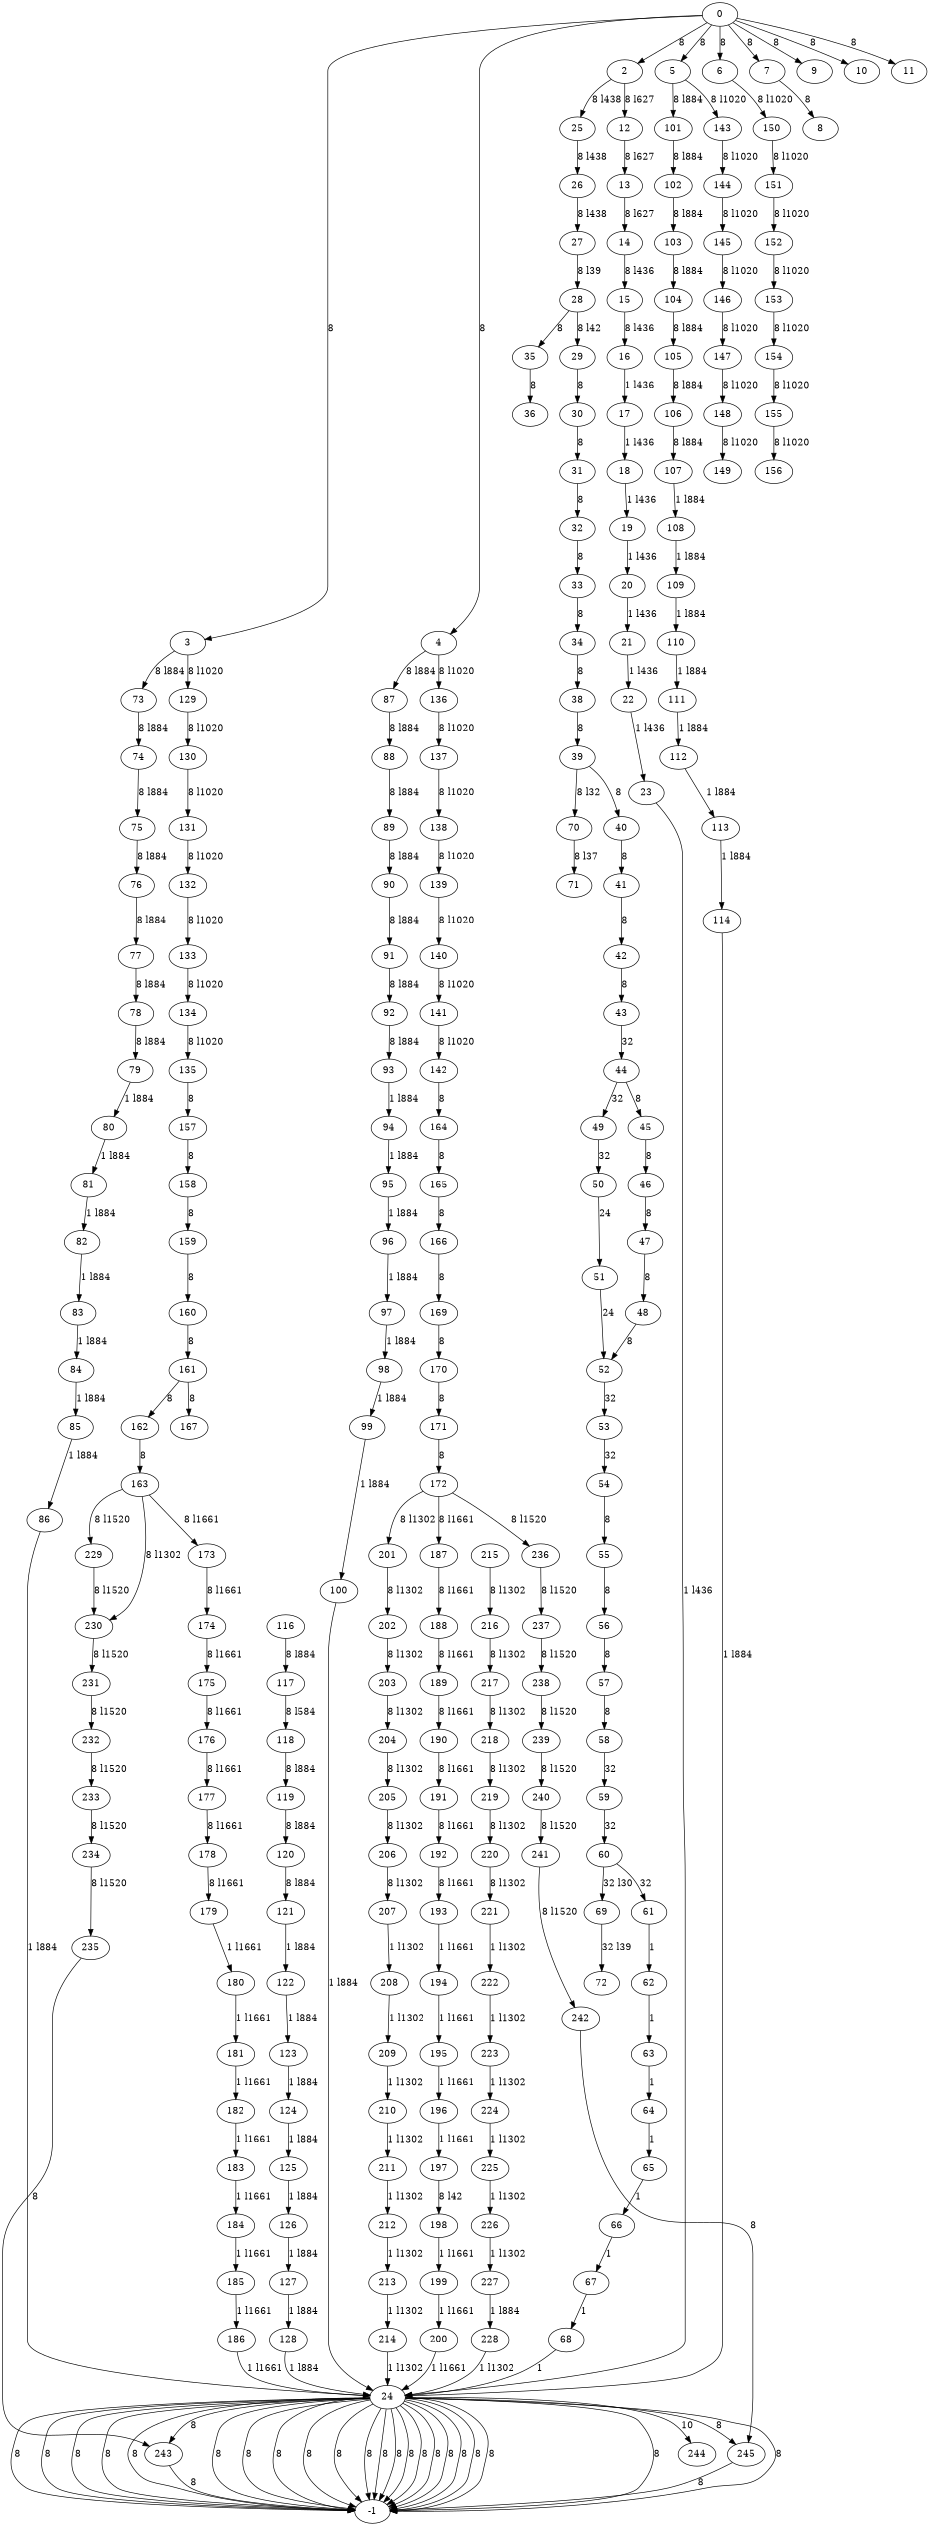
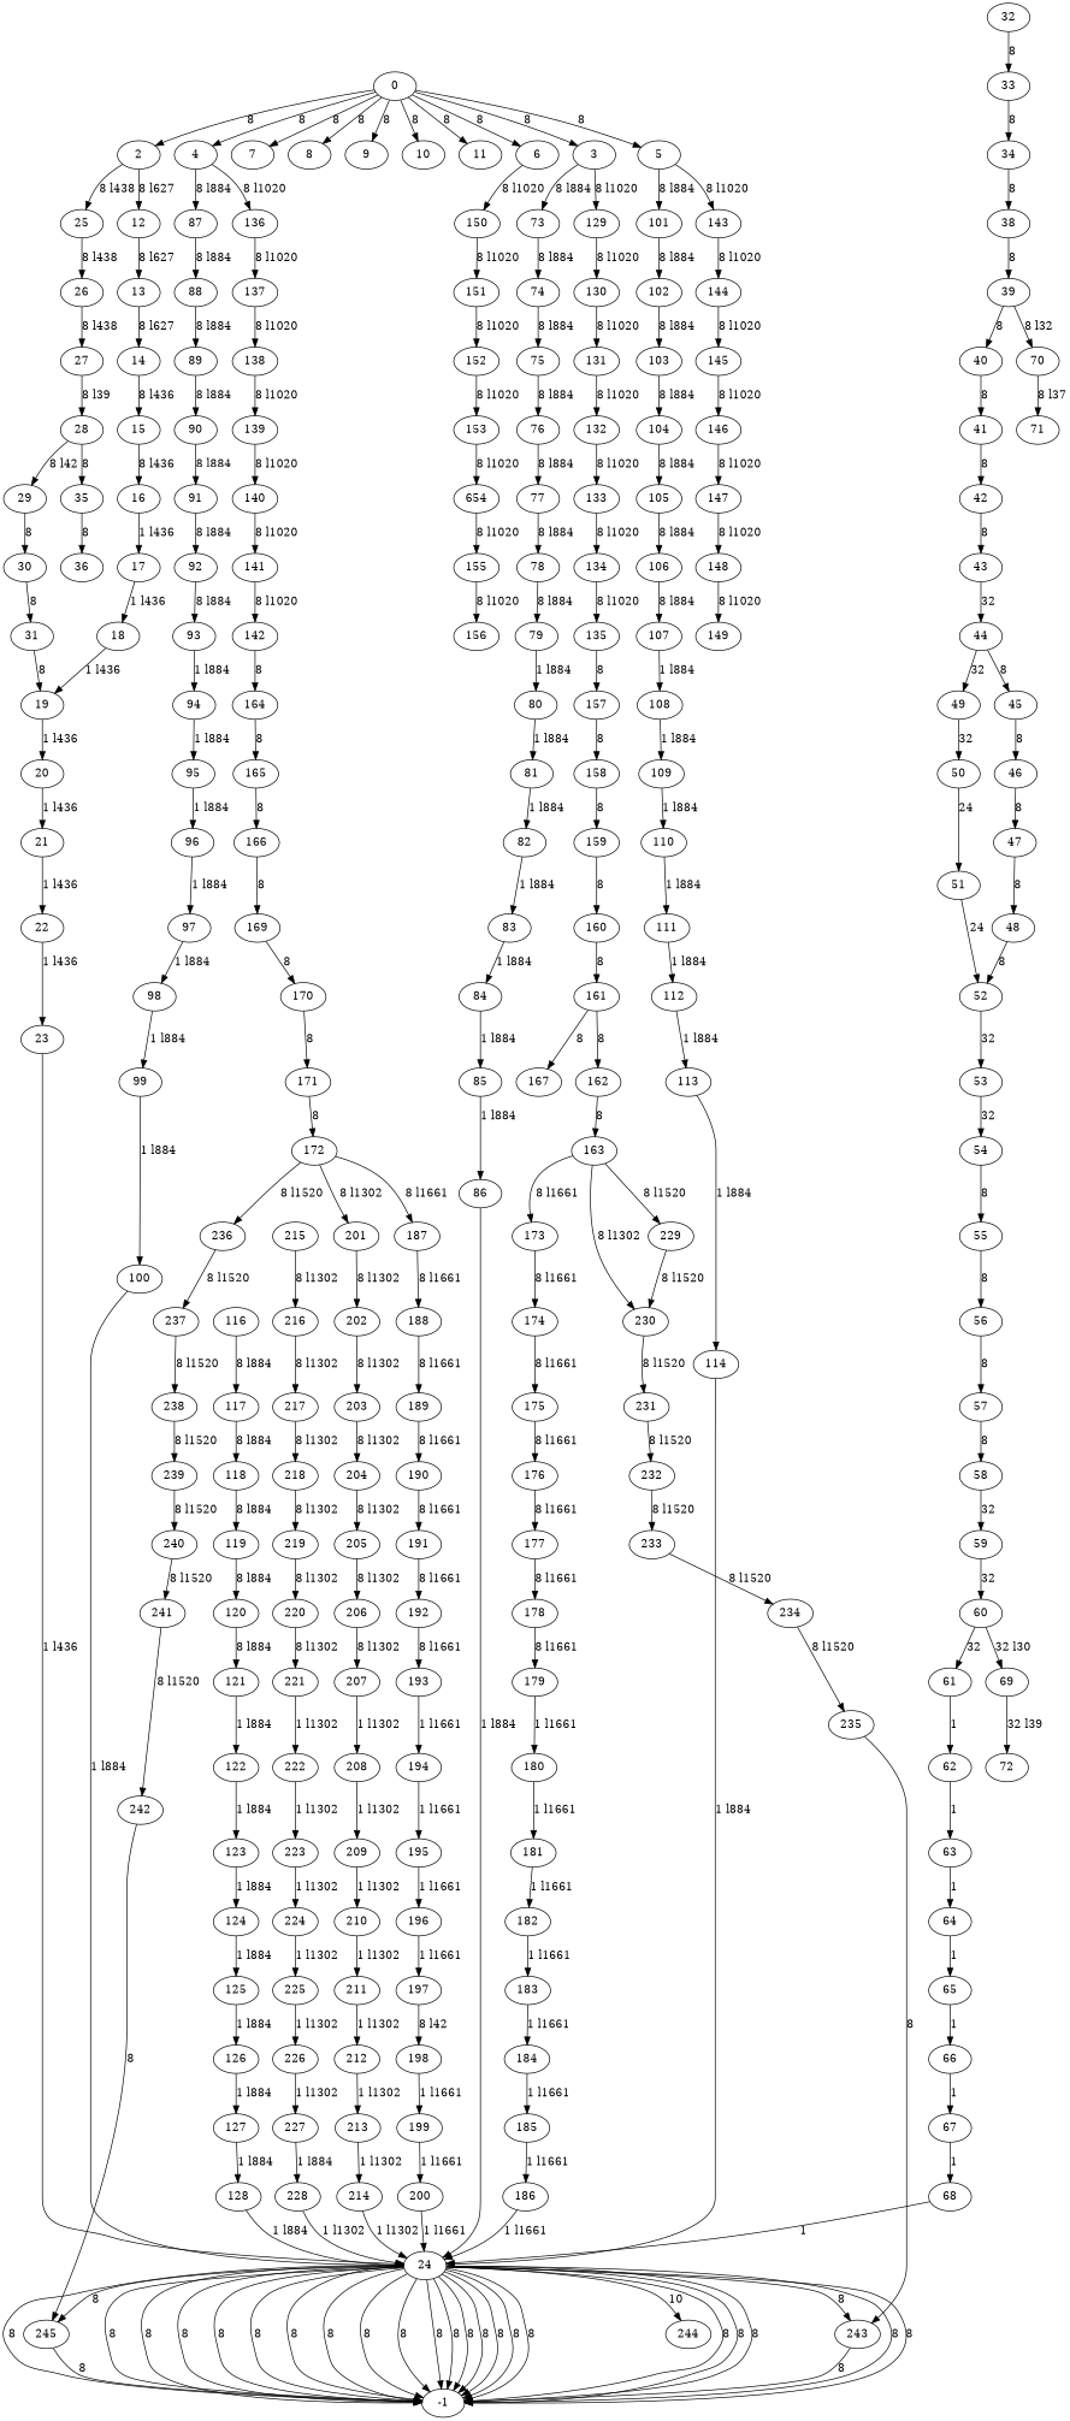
  digraph {
    0
    2
    3
    4
    5
    6
    7
    8
    9
    10
    11
    12
    25
    73
    129
    87
    136
    101
    143
    150
    13
    26
    74
    130
    88
    137
    102
    144
    151
    14
    15
    16
    17
    18
    19
    20
    21
    22
    23
    24
    -1
    244
    243
    245
    27
    28
    29
    35
    30
    36
    31
    32
    33
    34
    38
    39
    40
    70
    41
    71
    42
    43
    44
    45
    49
    46
    50
    47
    48
    52
    53
    51
    54
    55
    56
    57
    58
    59
    60
    61
    69
    62
    72
    63
    64
    65
    66
    67
    68
    75
    76
    77
    78
    79
    80
    81
    82
    83
    84
    85
    86
    89
    90
    91
    92
    93
    94
    95
    96
    97
    98
    99
    100
    103
    104
    105
    106
    107
    108
    109
    110
    111
    112
    113
    114
    116
    117
    118
    119
    120
    121
    122
    123
    124
    125
    126
    127
    128
    131
    132
    133
    134
    135
    157
    158
    138
    139
    140
    141
    142
    164
    165
    145
    146
    147
    148
    149
    152
    153
-   154
+   154 [label=654]
    155
    156
    159
    160
    161
    162
    167
    163
    173
    229
    230
    174
    215
    216
    166
    169
    170
    171
    172
    187
    201
    236
    188
    202
    237
    175
    176
    177
    178
    179
    180
    181
    182
    183
    184
    185
    186
    189
    190
    191
    192
    193
    194
    195
    196
    197
    198
    199
    200
    203
    204
    205
    206
    207
    208
    209
    210
    211
    212
    213
    214
    217
    218
    219
    220
    221
    222
    223
    224
    225
    226
    227
    228
    231
    232
    233
    234
    235
    238
    239
    240
    241
    242
    0 -> 2 [label=8]
    0 -> 3 [label=8]
    0 -> 4 [label=8]
    0 -> 5 [label=8]
    0 -> 6 [label=8]
    0 -> 7 [label=8]
-   7 -> 8 [label=8]
+   0 -> 8 [label=8]
    0 -> 9 [label=8]
    0 -> 10 [label=8]
    0 -> 11 [label=8]
    2 -> 12 [label="8 l627"]
    2 -> 25 [label="8 l438"]
    3 -> 73 [label="8 l884"]
    3 -> 129 [label="8 l1020"]
    4 -> 87 [label="8 l884"]
    4 -> 136 [label="8 l1020"]
    5 -> 101 [label="8 l884"]
    5 -> 143 [label="8 l1020"]
    6 -> 150 [label="8 l1020"]
    12 -> 13 [label="8 l627"]
    25 -> 26 [label="8 l438"]
    73 -> 74 [label="8 l884"]
    129 -> 130 [label="8 l1020"]
    87 -> 88 [label="8 l884"]
    136 -> 137 [label="8 l1020"]
    101 -> 102 [label="8 l884"]
    143 -> 144 [label="8 l1020"]
    150 -> 151 [label="8 l1020"]
    13 -> 14 [label="8 l627"]
    26 -> 27 [label="8 l438"]
    74 -> 75 [label="8 l884"]
    130 -> 131 [label="8 l1020"]
    88 -> 89 [label="8 l884"]
    137 -> 138 [label="8 l1020"]
    102 -> 103 [label="8 l884"]
    144 -> 145 [label="8 l1020"]
    151 -> 152 [label="8 l1020"]
    14 -> 15 [label="8 l436"]
    15 -> 16 [label="8 l436"]
    16 -> 17 [label="1 l436"]
    17 -> 18 [label="1 l436"]
    18 -> 19 [label="1 l436"]
    19 -> 20 [label="1 l436"]
    20 -> 21 [label="1 l436"]
    21 -> 22 [label="1 l436"]
    22 -> 23 [label="1 l436"]
    23 -> 24 [label="1 l436"]
    24 -> -1 [label=8]
    24 -> -1 [label=8]
    24 -> -1 [label=8]
    24 -> -1 [label=8]
    24 -> -1 [label=8]
    24 -> -1 [label=8]
    24 -> -1 [label=8]
    24 -> -1 [label=8]
    24 -> -1 [label=8]
    24 -> -1 [label=8]
    24 -> -1 [label=8]
    24 -> -1 [label=8]
    24 -> -1 [label=8]
    24 -> -1 [label=8]
    24 -> -1 [label=8]
    24 -> -1 [label=8]
    24 -> -1 [label=8]
    24 -> -1 [label=8]
    24 -> -1 [label=8]
    24 -> -1 [label=8]
    24 -> -1 [label=8]
    24 -> -1 [label=8]
    24 -> 244 [label=10]
    24 -> 243 [label=8]
    24 -> 245 [label=8]
    243 -> -1 [label=8]
    245 -> -1 [label=8]
    27 -> 28 [label="8 l39"]
    28 -> 29 [label="8 l42"]
    28 -> 35 [label=8]
    29 -> 30 [label=8]
    35 -> 36 [label=8]
    30 -> 31 [label=8]
-   31 -> 32 [label=8]
+   31 -> 19 [label=8]
    32 -> 33 [label=8]
    33 -> 34 [label=8]
    34 -> 38 [label=8]
    38 -> 39 [label=8]
    39 -> 40 [label=8]
    39 -> 70 [label="8 l32"]
    40 -> 41 [label=8]
    70 -> 71 [label="8 l37"]
    41 -> 42 [label=8]
    42 -> 43 [label=8]
    43 -> 44 [label=32]
    44 -> 45 [label=8]
    44 -> 49 [label=32]
    45 -> 46 [label=8]
    49 -> 50 [label=32]
    46 -> 47 [label=8]
    50 -> 51 [label=24]
    47 -> 48 [label=8]
    48 -> 52 [label=8]
    52 -> 53 [label=32]
    53 -> 54 [label=32]
    51 -> 52 [label=24]
    54 -> 55 [label=8]
    55 -> 56 [label=8]
    56 -> 57 [label=8]
    57 -> 58 [label=8]
    58 -> 59 [label=32]
    59 -> 60 [label=32]
    60 -> 61 [label=32]
    60 -> 69 [label="32 l30"]
    61 -> 62 [label=1]
    69 -> 72 [label="32 l39"]
    62 -> 63 [label=1]
    63 -> 64 [label=1]
    64 -> 65 [label=1]
    65 -> 66 [label=1]
    66 -> 67 [label=1]
    67 -> 68 [label=1]
    68 -> 24 [label=1]
    75 -> 76 [label="8 l884"]
    76 -> 77 [label="8 l884"]
    77 -> 78 [label="8 l884"]
    78 -> 79 [label="8 l884"]
    79 -> 80 [label="1 l884"]
    80 -> 81 [label="1 l884"]
    81 -> 82 [label="1 l884"]
    82 -> 83 [label="1 l884"]
    83 -> 84 [label="1 l884"]
    84 -> 85 [label="1 l884"]
    85 -> 86 [label="1 l884"]
    86 -> 24 [label="1 l884"]
    89 -> 90 [label="8 l884"]
    90 -> 91 [label="8 l884"]
    91 -> 92 [label="8 l884"]
    92 -> 93 [label="8 l884"]
    93 -> 94 [label="1 l884"]
    94 -> 95 [label="1 l884"]
    95 -> 96 [label="1 l884"]
    96 -> 97 [label="1 l884"]
    97 -> 98 [label="1 l884"]
    98 -> 99 [label="1 l884"]
    99 -> 100 [label="1 l884"]
    100 -> 24 [label="1 l884"]
    103 -> 104 [label="8 l884"]
    104 -> 105 [label="8 l884"]
    105 -> 106 [label="8 l884"]
    106 -> 107 [label="8 l884"]
    107 -> 108 [label="1 l884"]
    108 -> 109 [label="1 l884"]
    109 -> 110 [label="1 l884"]
    110 -> 111 [label="1 l884"]
    111 -> 112 [label="1 l884"]
    112 -> 113 [label="1 l884"]
    113 -> 114 [label="1 l884"]
    114 -> 24 [label="1 l884"]
    116 -> 117 [label="8 l884"]
-   117 -> 118 [label="8 l584"]
+   117 -> 118 [label="8 l884"]
    118 -> 119 [label="8 l884"]
    119 -> 120 [label="8 l884"]
    120 -> 121 [label="8 l884"]
    121 -> 122 [label="1 l884"]
    122 -> 123 [label="1 l884"]
    123 -> 124 [label="1 l884"]
    124 -> 125 [label="1 l884"]
    125 -> 126 [label="1 l884"]
    126 -> 127 [label="1 l884"]
    127 -> 128 [label="1 l884"]
    128 -> 24 [label="1 l884"]
    131 -> 132 [label="8 l1020"]
    132 -> 133 [label="8 l1020"]
    133 -> 134 [label="8 l1020"]
    134 -> 135 [label="8 l1020"]
    135 -> 157 [label=8]
    157 -> 158 [label=8]
    158 -> 159 [label=8]
    138 -> 139 [label="8 l1020"]
    139 -> 140 [label="8 l1020"]
    140 -> 141 [label="8 l1020"]
    141 -> 142 [label="8 l1020"]
    142 -> 164 [label=8]
    164 -> 165 [label=8]
    165 -> 166 [label=8]
    145 -> 146 [label="8 l1020"]
    146 -> 147 [label="8 l1020"]
    147 -> 148 [label="8 l1020"]
    148 -> 149 [label="8 l1020"]
    152 -> 153 [label="8 l1020"]
    153 -> 154 [label="8 l1020"]
    154 -> 155 [label="8 l1020"]
    155 -> 156 [label="8 l1020"]
    159 -> 160 [label=8]
    160 -> 161 [label=8]
    161 -> 162 [label=8]
    161 -> 167 [label=8]
    162 -> 163 [label=8]
    163 -> 173 [label="8 l1661"]
    163 -> 229 [label="8 l1520"]
    163 -> 230 [label="8 l1302"]
    173 -> 174 [label="8 l1661"]
    229 -> 230 [label="8 l1520"]
    230 -> 231 [label="8 l1520"]
    174 -> 175 [label="8 l1661"]
    215 -> 216 [label="8 l1302"]
    216 -> 217 [label="8 l1302"]
    166 -> 169 [label=8]
    169 -> 170 [label=8]
    170 -> 171 [label=8]
    171 -> 172 [label=8]
    172 -> 187 [label="8 l1661"]
    172 -> 201 [label="8 l1302"]
    172 -> 236 [label="8 l1520"]
    187 -> 188 [label="8 l1661"]
    201 -> 202 [label="8 l1302"]
    236 -> 237 [label="8 l1520"]
    188 -> 189 [label="8 l1661"]
    202 -> 203 [label="8 l1302"]
    237 -> 238 [label="8 l1520"]
    175 -> 176 [label="8 l1661"]
    176 -> 177 [label="8 l1661"]
    177 -> 178 [label="8 l1661"]
    178 -> 179 [label="8 l1661"]
    179 -> 180 [label="1 l1661"]
    180 -> 181 [label="1 l1661"]
    181 -> 182 [label="1 l1661"]
    182 -> 183 [label="1 l1661"]
    183 -> 184 [label="1 l1661"]
    184 -> 185 [label="1 l1661"]
    185 -> 186 [label="1 l1661"]
    186 -> 24 [label="1 l1661"]
    189 -> 190 [label="8 l1661"]
    190 -> 191 [label="8 l1661"]
    191 -> 192 [label="8 l1661"]
    192 -> 193 [label="8 l1661"]
    193 -> 194 [label="1 l1661"]
    194 -> 195 [label="1 l1661"]
    195 -> 196 [label="1 l1661"]
    196 -> 197 [label="1 l1661"]
    197 -> 198 [label="8 l42"]
    198 -> 199 [label="1 l1661"]
    199 -> 200 [label="1 l1661"]
    200 -> 24 [label="1 l1661"]
    203 -> 204 [label="8 l1302"]
    204 -> 205 [label="8 l1302"]
    205 -> 206 [label="8 l1302"]
    206 -> 207 [label="8 l1302"]
    207 -> 208 [label="1 l1302"]
    208 -> 209 [label="1 l1302"]
    209 -> 210 [label="1 l1302"]
    210 -> 211 [label="1 l1302"]
    211 -> 212 [label="1 l1302"]
    212 -> 213 [label="1 l1302"]
    213 -> 214 [label="1 l1302"]
    214 -> 24 [label="1 l1302"]
    217 -> 218 [label="8 l1302"]
    218 -> 219 [label="8 l1302"]
    219 -> 220 [label="8 l1302"]
    220 -> 221 [label="8 l1302"]
    221 -> 222 [label="1 l1302"]
    222 -> 223 [label="1 l1302"]
    223 -> 224 [label="1 l1302"]
    224 -> 225 [label="1 l1302"]
    225 -> 226 [label="1 l1302"]
    226 -> 227 [label="1 l1302"]
    227 -> 228 [label="1 l884"]
    228 -> 24 [label="1 l1302"]
    231 -> 232 [label="8 l1520"]
    232 -> 233 [label="8 l1520"]
    233 -> 234 [label="8 l1520"]
    234 -> 235 [label="8 l1520"]
    235 -> 243 [label=8]
    238 -> 239 [label="8 l1520"]
    239 -> 240 [label="8 l1520"]
    240 -> 241 [label="8 l1520"]
    241 -> 242 [label="8 l1520"]
    242 -> 245 [label=8]
  }
